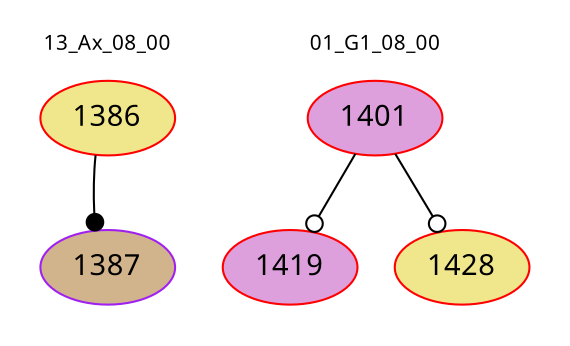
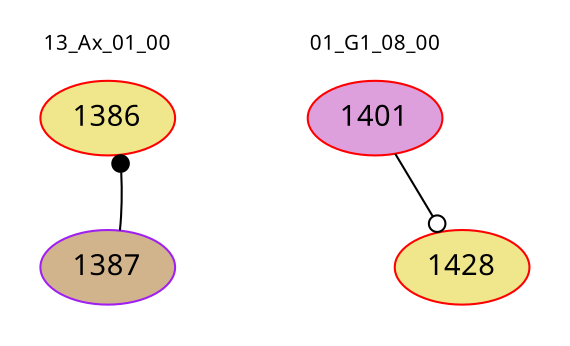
  digraph {
    fontname="Noto Sans"
    node [color=red fillcolor=khaki fontname="Noto Sans" style=filled]
    edge [arrowhead=odot color=black fontname="Noto Sans"]
    n1 [label=1386]
    n2 [color=purple fillcolor=tan label=1387]
    n3 [fillcolor=plum label=1401]
-   n4 [fillcolor=plum label=1419]
    n5 [label=1428]
    subgraph cluster_1 {
      color=white
      fontsize=10
-     label="13_Ax_08_00"
+     label="13_Ax_01_00"
      n1
      n2
    }
    subgraph cluster_2 {
      color=white
      fontsize=10
      label="01_G1_08_00"
      n3
-     n4
      n5
    }
-   n1 -> n2 [arrowhead=dot]
-   n3 -> n4
+   n2 -> n1 [arrowhead=dot]
    n3 -> n5
  }
